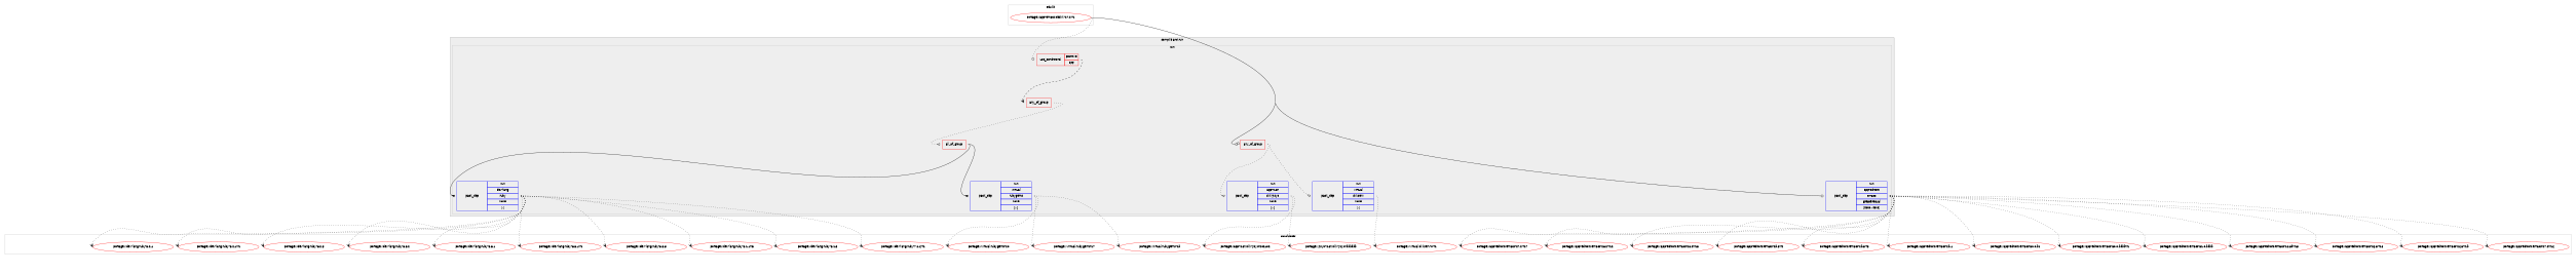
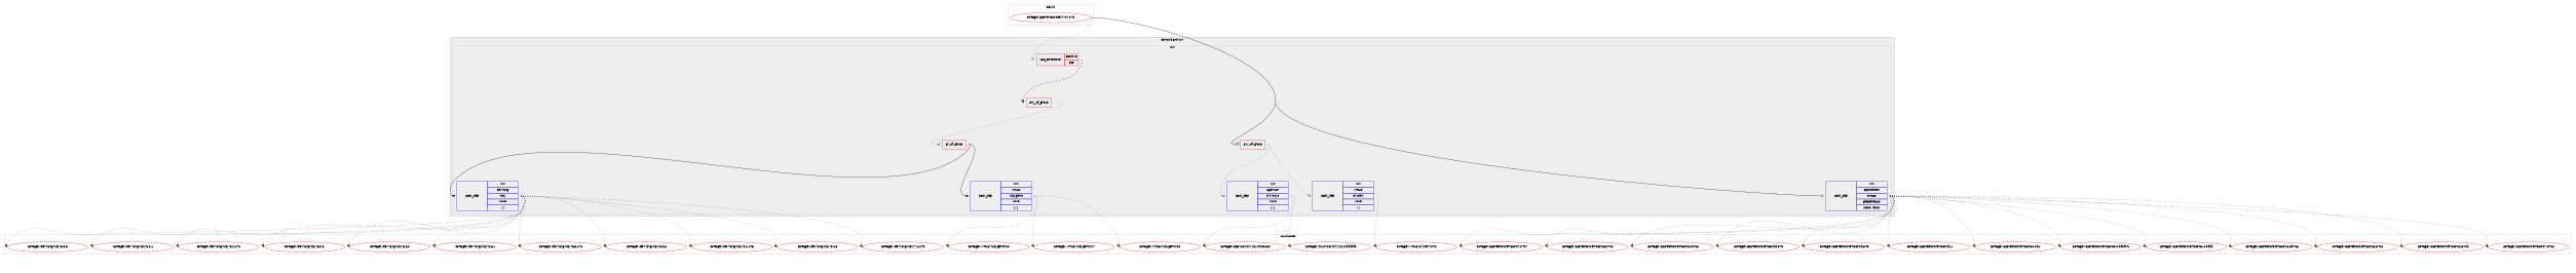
  digraph {
    compound=true
    concentrate=true
    fontname=Helvetica
    fontsize=10
    newrank=true
    rankdir=TB
    ranksep=1.5
    node [color=red fontname=Helvetica fontsize=10]
    edge [arrowhead=vee headport=w style=dotted tailport=e weight=100]
    n1 [label="portage://app-emacs/ddskk-17.1-r1" width=4]
    n2 [color=blue label=<<TABLE BORDER="0" CELLBORDER="1" CELLSPACING="0" CELLPADDING="4" WIDTH="220"><TR><TD ROWSPAN="6" CELLPADDING="30">pack_dep</TD></TR><TR><TD WIDTH="110">run</TD></TR><TR><TD>app-i18n</TD></TR><TR><TD>skk-jisyo</TD></TR><TR><TD>none</TD></TR><TR><TD>[,,]</TD></TR></TABLE>> shape=none]
    n3 [color=blue label=<<TABLE BORDER="0" CELLBORDER="1" CELLSPACING="0" CELLPADDING="4" WIDTH="220"><TR><TD ROWSPAN="6" CELLPADDING="30">pack_dep</TD></TR><TR><TD WIDTH="110">run</TD></TR><TR><TD>virtual</TD></TR><TR><TD>skkserv</TD></TR><TR><TD>none</TD></TR><TR><TD>[,,]</TD></TR></TABLE>> shape=none]
    n4 [label=<<TABLE BORDER="0" CELLBORDER="1" CELLSPACING="0" CELLPADDING="4"><TR><TD CELLPADDING="10">any_of_group</TD></TR></TABLE>> shape=none]
    n5 [color=blue label=<<TABLE BORDER="0" CELLBORDER="1" CELLSPACING="0" CELLPADDING="4" WIDTH="220"><TR><TD ROWSPAN="6" CELLPADDING="30">pack_dep</TD></TR><TR><TD WIDTH="110">run</TD></TR><TR><TD>dev-lang</TD></TR><TR><TD>ruby</TD></TR><TR><TD>none</TD></TR><TR><TD>[,,]</TD></TR></TABLE>> shape=none]
    n6 [color=blue label=<<TABLE BORDER="0" CELLBORDER="1" CELLSPACING="0" CELLPADDING="4" WIDTH="220"><TR><TD ROWSPAN="6" CELLPADDING="30">pack_dep</TD></TR><TR><TD WIDTH="110">run</TD></TR><TR><TD>virtual</TD></TR><TR><TD>rubygems</TD></TR><TR><TD>none</TD></TR><TR><TD>[,,]</TD></TR></TABLE>> shape=none]
    n7 [label=<<TABLE BORDER="0" CELLBORDER="1" CELLSPACING="0" CELLPADDING="4"><TR><TD CELLPADDING="10">all_of_group</TD></TR></TABLE>> shape=none]
    n8 [label=<<TABLE BORDER="0" CELLBORDER="1" CELLSPACING="0" CELLPADDING="4"><TR><TD CELLPADDING="10">any_of_group</TD></TR></TABLE>> shape=none]
    n9 [label=<<TABLE BORDER="0" CELLBORDER="1" CELLSPACING="0" CELLPADDING="4"><TR><TD ROWSPAN="3" CELLPADDING="10">use_conditional</TD></TR><TR><TD>positive</TD></TR><TR><TD>app</TD></TR></TABLE>> shape=none]
    n10 [color=blue label=<<TABLE BORDER="0" CELLBORDER="1" CELLSPACING="0" CELLPADDING="4" WIDTH="220"><TR><TD ROWSPAN="6" CELLPADDING="30">pack_dep</TD></TR><TR><TD WIDTH="110">run</TD></TR><TR><TD>app-editors</TD></TR><TR><TD>emacs</TD></TR><TR><TD>greaterequal</TD></TR><TR><TD>[25.3,,,25.3]</TD></TR></TABLE>> shape=none]
    n11 [label="portage://jisyo-i18n/skk-jisyo-999999" width=4]
    n12 [label="portage://app-i18n/skk-jisyo-202402" width=4]
    n13 [label="portage://virtual/skkserv-0-r1" width=4]
    n14 [label="portage://dev-lang/ruby-3.3.5" width=4]
    n15 [label="portage://dev-lang/ruby-3.3.4-r1" width=4]
    n16 [label="portage://dev-lang/ruby-3.3.4" width=4]
    n17 [label="portage://dev-lang/ruby-3.3.2" width=4]
    n18 [label="portage://dev-lang/ruby-3.2.5" width=4]
    n19 [label="portage://dev-lang/ruby-3.2.4-r1" width=4]
    n20 [label="portage://dev-lang/ruby-3.2.4" width=4]
+   n21 [label="portage://dev-lang/ruby-3.2.3" width=4]
    n22 [label="portage://dev-lang/ruby-7.1.6-r1" width=4]
    n23 [label="portage://dev-lang/ruby-3.1.5" width=4]
    n24 [label="portage://dev-lang/ruby-3.1.4-r3" width=4]
    n25 [label="portage://virtual/rubygems-20" width=4]
    n26 [label="portage://virtual/rubygems-19" width=4]
    n27 [label="portage://virtual/rubygems-17" width=4]
    n28 [label="portage://app-editors/emacs-31.0.9999" width=4]
    n29 [label="portage://app-editors/emacs-30.0.9999-r1" width=4]
    n30 [label="portage://app-editors/emacs-30.0.91" width=4]
    n31 [label="portage://app-editors/emacs-29.4" width=4]
    n32 [label="portage://app-editors/emacs-29.3-r3" width=4]
    n33 [label="portage://app-editors/emacs-29.3-r2" width=4]
    n34 [label="portage://app-editors/emacs-28.2-r13" width=4]
    n35 [label="portage://app-editors/emacs-28.2-r12" width=4]
    n36 [label="portage://app-editors/emacs-27.2-r17" width=4]
    n37 [label="portage://app-editors/emacs-27.2-r16" width=4]
    n38 [label="portage://app-editors/emacs-26.3-r19" width=4]
    n39 [label="portage://app-editors/emacs-26.3-r18" width=4]
    n40 [label="portage://app-editors/emacs-18.59-r15" width=4]
    subgraph cluster_1 {
      color=gray
      label=<<i>ebuild</i>>
      n1
    }
    subgraph cluster_2 {
      color=gray
      label=<<i>dependencies</i>>
      subgraph cluster_3 {
        color=gray
        fillcolor="#eeeeee"
        label=<<i>compile</i>>
        style=filled
      }
      subgraph cluster_4 {
        color=gray
        fillcolor="#eeeeee"
        label=<<i>compile and run</i>>
        style=filled
      }
      subgraph cluster_5 {
        color=gray
        fillcolor="#eeeeee"
        label=<<i>run</i>>
        style=filled
        subgraph sub_6 {
          color=gray
          fillcolor="#eeeeee"
          label=<<i>run</i>>
          style=filled
          n4
          subgraph sub_7 {
            color=gray
            fillcolor="#eeeeee"
            label=<<i>run</i>>
            style=filled
            n2
          }
          subgraph sub_8 {
            color=gray
            fillcolor="#eeeeee"
            label=<<i>run</i>>
            style=filled
            n3
          }
        }
        subgraph sub_9 {
          color=gray
          fillcolor="#eeeeee"
          label=<<i>run</i>>
          style=filled
          n9
          subgraph sub_10 {
            color=gray
            fillcolor="#eeeeee"
            label=<<i>run</i>>
            style=filled
            n8
            subgraph sub_11 {
              color=gray
              fillcolor="#eeeeee"
              label=<<i>run</i>>
              style=filled
              n7
              subgraph sub_12 {
                color=gray
                fillcolor="#eeeeee"
                label=<<i>run</i>>
                style=filled
                n5
              }
              subgraph sub_13 {
                color=gray
                fillcolor="#eeeeee"
                label=<<i>run</i>>
                style=filled
                n6
              }
            }
          }
        }
        subgraph sub_14 {
          color=gray
          fillcolor="#eeeeee"
          label=<<i>run</i>>
          style=filled
          n10
        }
      }
    }
    subgraph cluster_15 {
      color=gray
      label=<<i>candidates</i>>
      rank=same
      subgraph sub_16 {
        color=black
        label=<<i>candidates</i>>
        nodesep=1
        rank=same
        n11
        n12
      }
      subgraph sub_17 {
        color=black
        label=<<i>candidates</i>>
        nodesep=1
        rank=same
        n13
      }
      subgraph sub_18 {
        color=black
        label=<<i>candidates</i>>
        nodesep=1
        rank=same
        n14
        n15
        n16
        n17
        n18
        n19
        n20
+       n21
        n22
        n23
        n24
      }
      subgraph sub_19 {
        color=black
        label=<<i>candidates</i>>
        nodesep=1
        rank=same
        n25
        n26
        n27
      }
      subgraph sub_20 {
        color=black
        label=<<i>candidates</i>>
        nodesep=1
        rank=same
        n28
        n29
        n30
        n31
        n32
        n33
        n34
        n35
        n36
        n37
        n38
        n39
        n40
      }
    }
    n1 -> n4 [arrowhead=odot style=solid weight=20]
    n1 -> n9 [arrowhead=odot weight=20]
    n1 -> n10 [arrowhead=odot style=solid weight=20]
    n2 -> n11
    n2 -> n12
    n3 -> n13
    n4 -> n2 [arrowhead=oinv weight=20]
    n4 -> n3 [arrowhead=oinv weight=20]
    n5 -> n14
    n5 -> n15
    n5 -> n16
    n5 -> n17
    n5 -> n18
    n5 -> n19
    n5 -> n20
+   n5 -> n21
    n5 -> n22
    n5 -> n23
    n5 -> n24
    n6 -> n25
    n6 -> n26
    n6 -> n27
    n7 -> n5 [arrowhead=inv style=solid weight=20]
    n7 -> n6 [arrowhead=inv style=solid weight=20]
    n8 -> n7 [arrowhead=oinv weight=20]
    n9 -> n8 [style=dashed weight=20]
    n10 -> n28
    n10 -> n29
    n10 -> n30
    n10 -> n31
    n10 -> n32
    n10 -> n33
    n10 -> n34
    n10 -> n35
    n10 -> n36
    n10 -> n37
    n10 -> n38
    n10 -> n39
    n10 -> n40
  }
